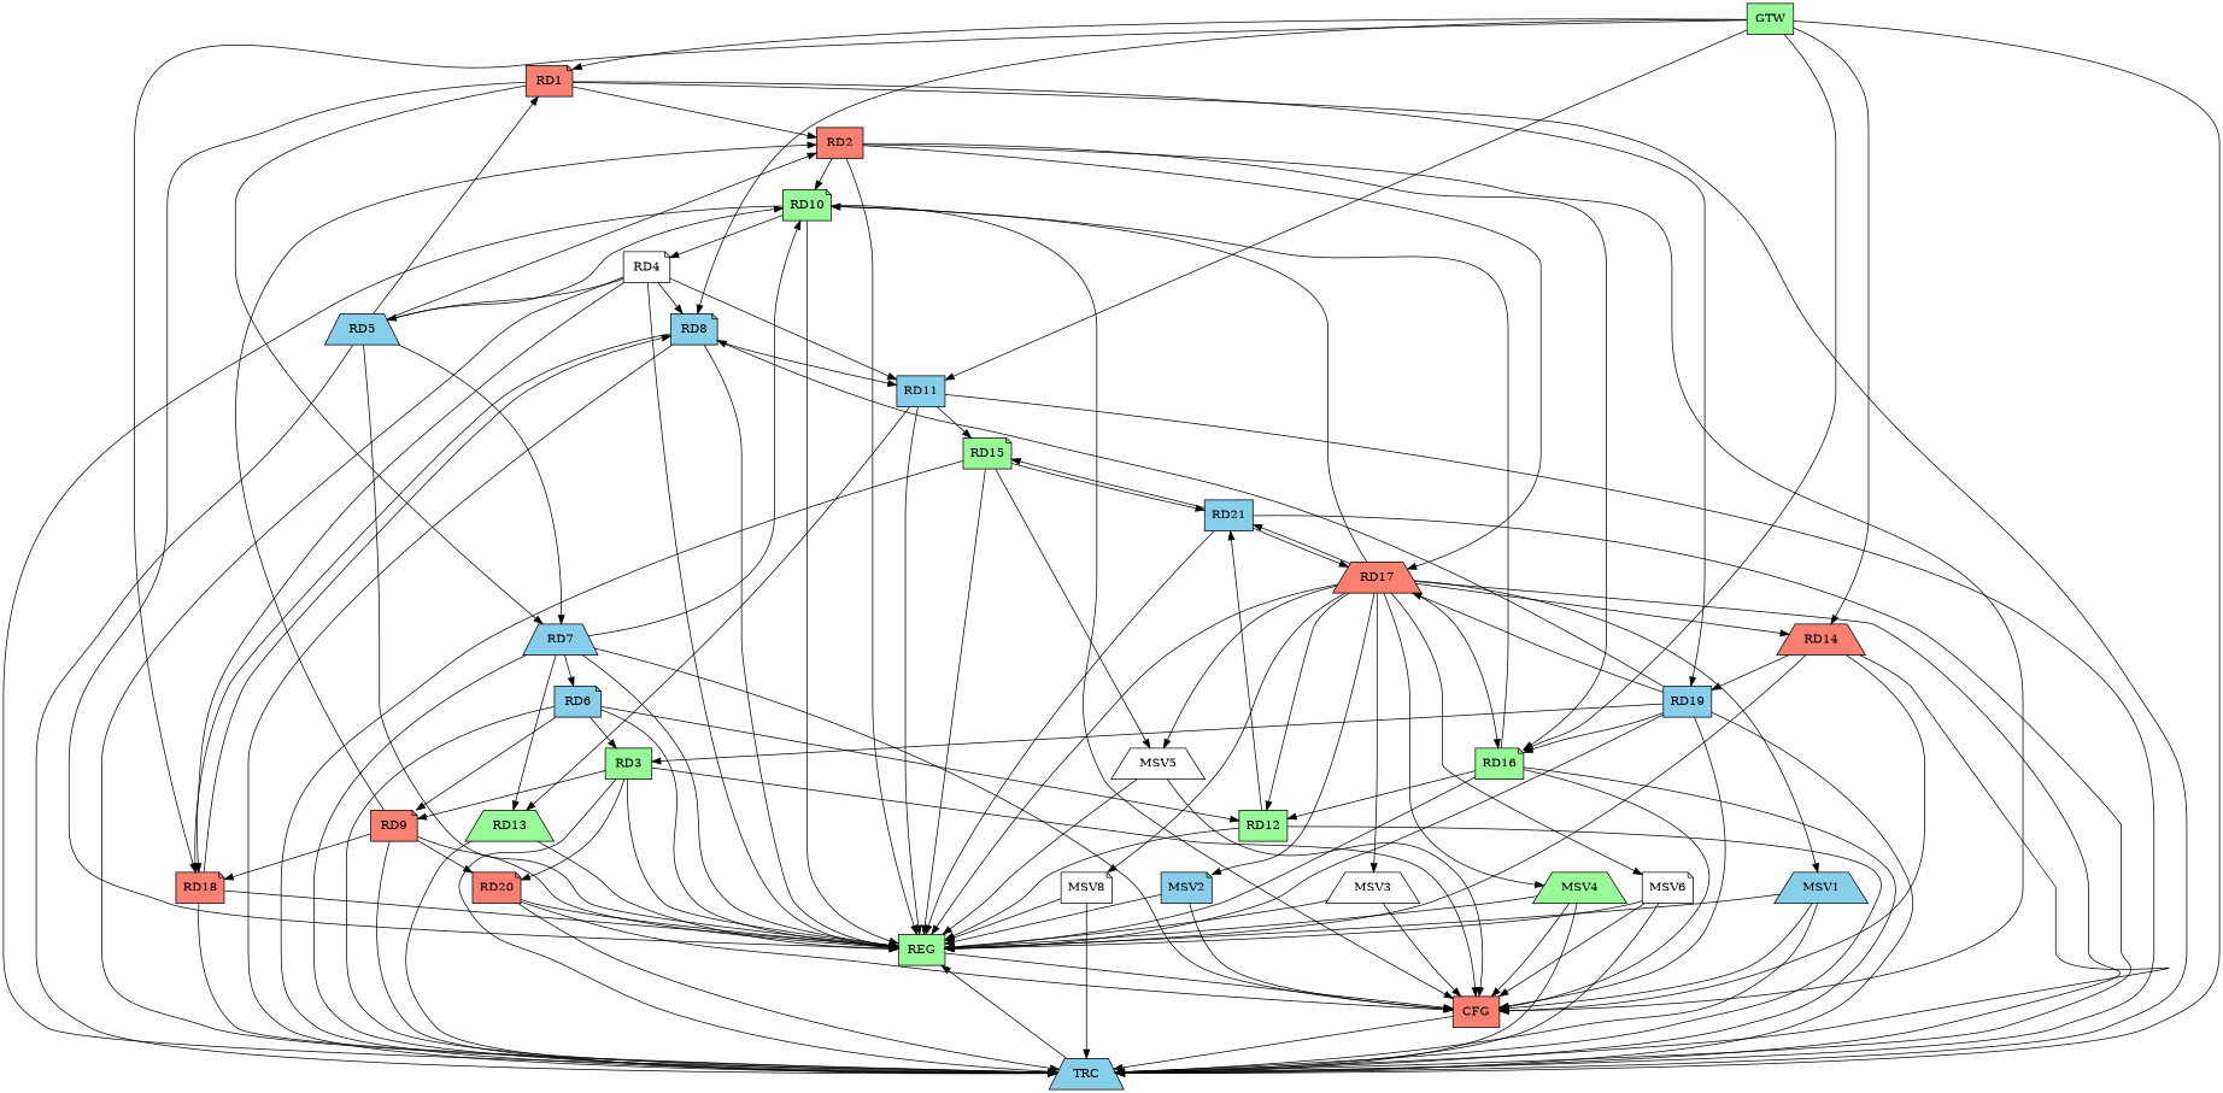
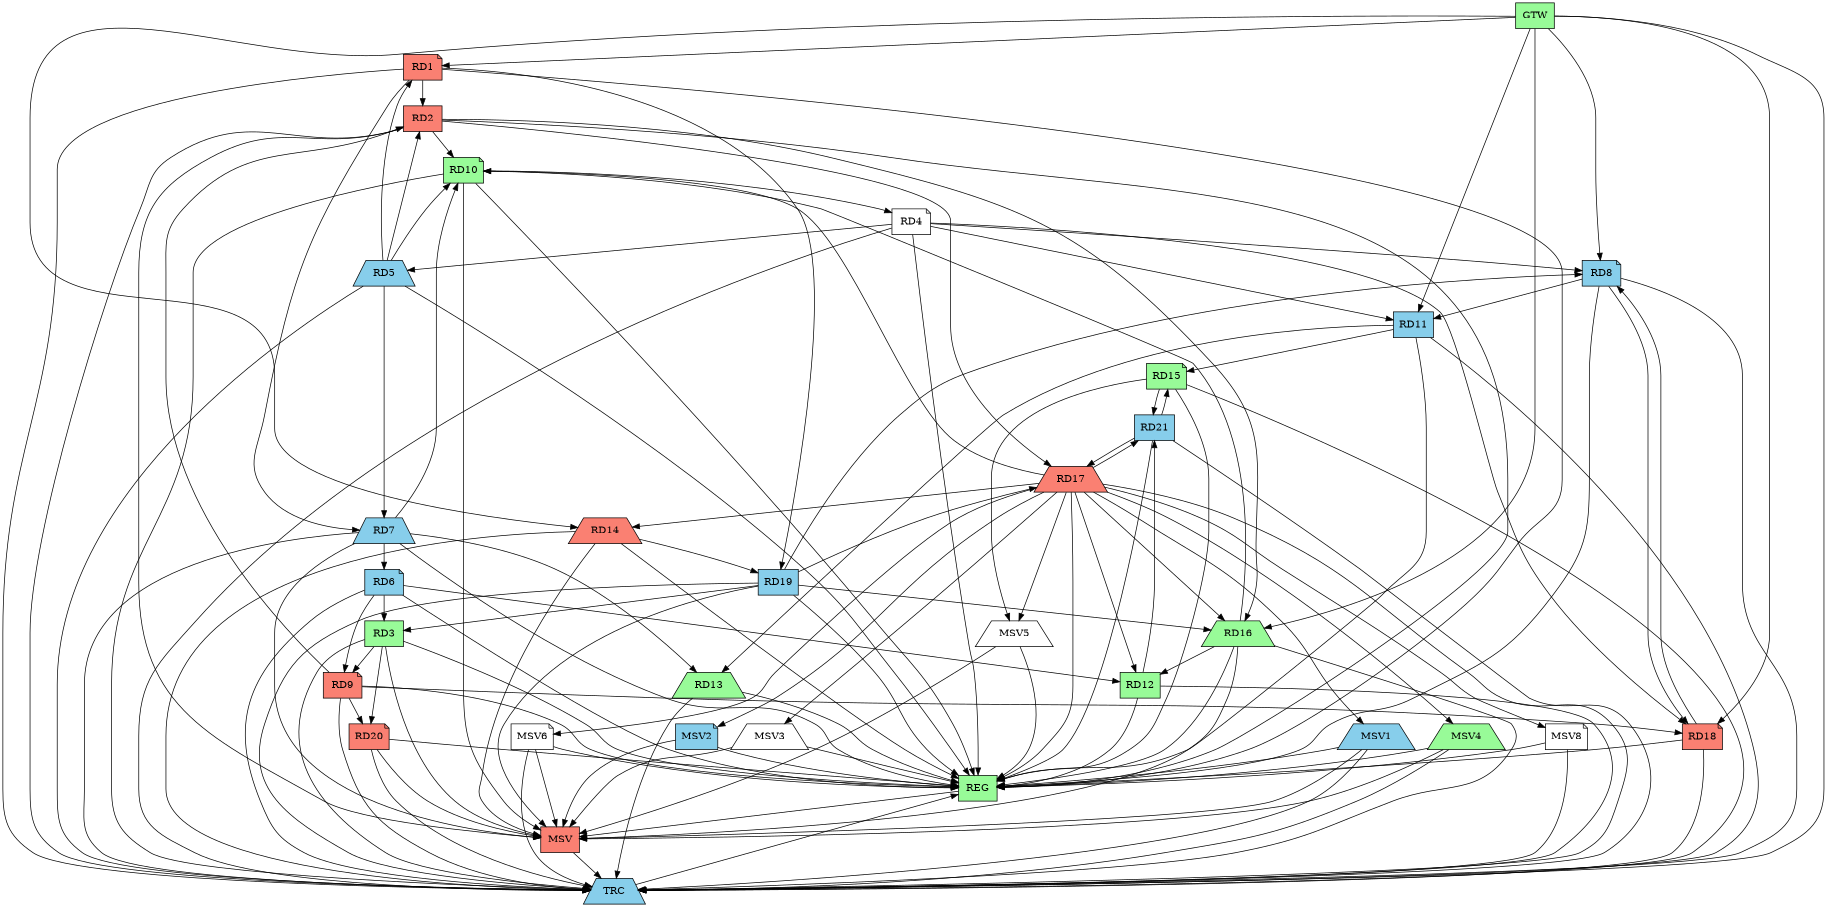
  strict digraph {
    node [fillcolor=skyblue shape=note style=filled]
    n1 [fillcolor=salmon label=RD1]
    n2 [fillcolor=salmon label=RD2 shape=box]
    n3 [label=RD7 shape=trapezium]
    n4 [label=RD19 shape=box]
    n5 [fillcolor=palegreen label=REG shape=box]
    n6 [label=TRC shape=trapezium]
    n7 [fillcolor=palegreen label=RD10]
-   n8 [fillcolor=palegreen label=RD16]
+   n8 [fillcolor=palegreen label=RD16 shape=trapezium]
    n9 [fillcolor=salmon label=RD17 shape=trapezium]
-   n10 [fillcolor=salmon label=CFG shape=box]
+   n10 [fillcolor=salmon label=MSV shape=box]
    n11 [label=RD6]
    n12 [fillcolor=palegreen label=RD13 shape=trapezium]
    n13 [fillcolor=palegreen label=RD3 shape=box]
    n14 [label=RD8]
    n15 [fillcolor=white label=RD4]
    n16 [fillcolor=palegreen label=RD12 shape=box]
    n17 [label=RD21 shape=box]
    n18 [fillcolor=salmon label=RD14 shape=trapezium]
    n19 [label=MSV1 shape=trapezium]
    n20 [label=MSV2]
    n21 [fillcolor=white label=MSV3 shape=trapezium]
    n22 [fillcolor=palegreen label=MSV4 shape=trapezium]
    n23 [fillcolor=white label=MSV5 shape=trapezium]
    n24 [fillcolor=white label=MSV6]
    n25 [fillcolor=white label=MSV8]
    n26 [fillcolor=salmon label=RD9]
    n27 [fillcolor=salmon label=RD20]
    n28 [fillcolor=salmon label=RD18]
    n29 [label=RD5 shape=trapezium]
    n30 [label=RD11 shape=box]
    n31 [fillcolor=palegreen label=RD15]
    n32 [fillcolor=palegreen label=GTW shape=box]
    n1 -> n2
    n1 -> n3
    n1 -> n4
    n1 -> n5
    n1 -> n6
    n2 -> n5
+   n2 -> n6
    n2 -> n7
    n2 -> n8
    n2 -> n9
    n2 -> n10
    n3 -> n5
    n3 -> n6
    n3 -> n7
    n3 -> n10
    n3 -> n11
    n3 -> n12
    n4 -> n5
    n4 -> n6
    n4 -> n8
    n4 -> n9
    n4 -> n10
    n4 -> n13
    n4 -> n14
    n5 -> n10
    n6 -> n5
    n7 -> n5
    n7 -> n6
    n7 -> n10
    n7 -> n15
    n8 -> n5
    n8 -> n6
    n8 -> n7
    n8 -> n10
    n8 -> n16
    n9 -> n5
    n9 -> n6
    n9 -> n7
    n9 -> n8
    n9 -> n16
    n9 -> n17
    n9 -> n18
    n9 -> n19
    n9 -> n20
    n9 -> n21
    n9 -> n22
    n9 -> n23
    n9 -> n24
    n9 -> n25
    n10 -> n6
    n11 -> n5
    n11 -> n6
    n11 -> n13
    n11 -> n16
    n11 -> n26
    n12 -> n5
    n12 -> n6
    n13 -> n5
    n13 -> n6
    n13 -> n10
    n13 -> n26
    n13 -> n27
    n14 -> n5
    n14 -> n6
    n14 -> n28
    n14 -> n30
    n15 -> n5
    n15 -> n6
    n15 -> n14
    n15 -> n28
    n15 -> n29
    n15 -> n30
    n16 -> n5
    n16 -> n6
    n16 -> n17
    n17 -> n5
    n17 -> n6
    n17 -> n9
    n17 -> n31
    n18 -> n4
    n18 -> n5
    n18 -> n6
    n18 -> n10
    n19 -> n5
    n19 -> n6
    n19 -> n10
    n20 -> n5
    n20 -> n10
    n21 -> n5
    n21 -> n10
    n22 -> n5
    n22 -> n6
    n22 -> n10
    n23 -> n5
    n23 -> n10
    n24 -> n5
    n24 -> n6
    n24 -> n10
    n25 -> n5
    n25 -> n6
    n26 -> n2
    n26 -> n5
    n26 -> n6
    n26 -> n27
    n26 -> n28
    n27 -> n5
    n27 -> n6
    n27 -> n10
    n28 -> n5
    n28 -> n6
    n28 -> n14
    n29 -> n1
    n29 -> n2
    n29 -> n3
    n29 -> n5
    n29 -> n6
    n29 -> n7
    n30 -> n5
    n30 -> n6
    n30 -> n12
    n30 -> n31
    n31 -> n5
    n31 -> n6
    n31 -> n17
    n31 -> n23
    n32 -> n1
    n32 -> n6
    n32 -> n8
    n32 -> n14
    n32 -> n18
    n32 -> n28
    n32 -> n30
  }
